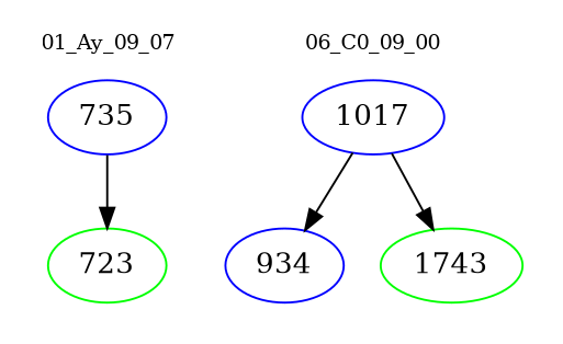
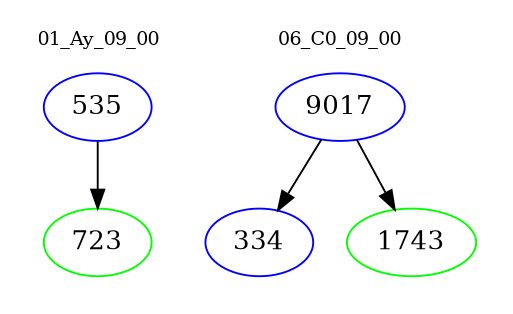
  digraph {
    node [color=blue]
    edge [color=black]
-   n1 [label=735]
+   n1 [label=535]
    n2 [color=green label=723]
-   n3 [label=1017]
-   n4 [label=934]
+   n3 [label=9017]
+   n4 [label=334]
    n5 [color=green label=1743]
    subgraph cluster_1 {
      color=white
      fontsize=10
-     label="01_Ay_09_07"
+     label="01_Ay_09_00"
      n1
      n2
    }
    subgraph cluster_2 {
      color=white
      fontsize=10
      label="06_C0_09_00"
      n3
      n4
      n5
    }
    n1 -> n2
    n3 -> n4
    n3 -> n5
  }
